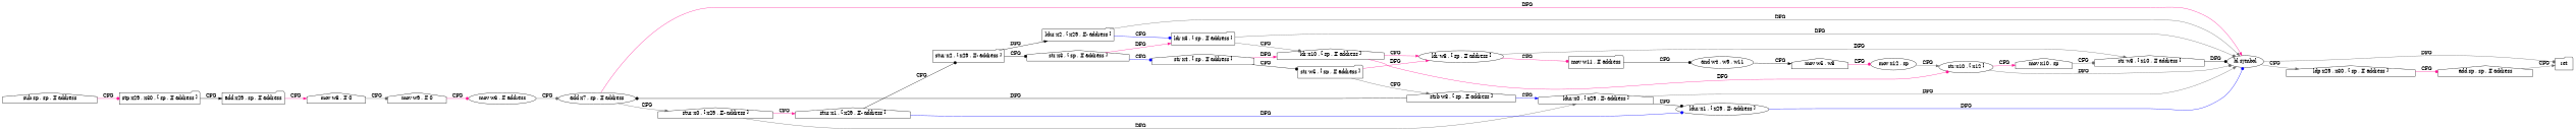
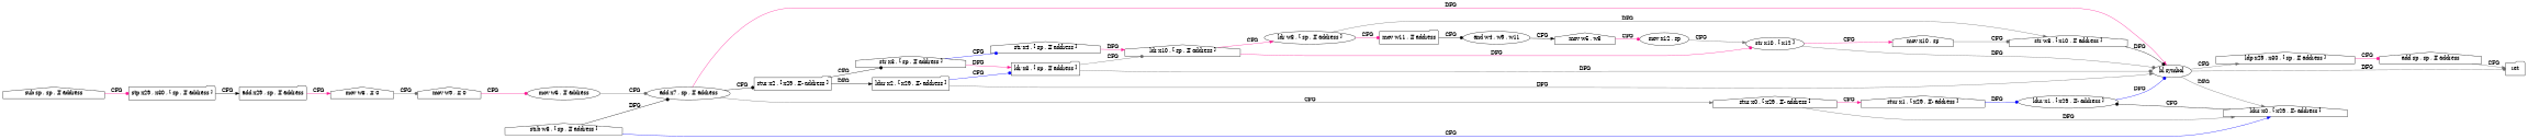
  digraph {
    rankdir=LR
    node [shape=house]
    edge [arrowhead=dot color=gray40]
    n1 [label="sub sp , sp , # address"]
    n2 [label="stp x29 , x30 , [ sp , # address ]" shape=folder]
    n3 [label="add x29 , sp , # address" shape=folder]
    n4 [label="mov w8 , # 0"]
    n5 [label="mov w9 , # 0"]
    n6 [label="mov w6 , # address" shape=ellipse]
    n7 [label="add x7 , sp , # address" shape=ellipse]
    n8 [label="stur x0 , [ x29 , #- address ]"]
    n9 [label="bl symbol" shape=ellipse]
    n10 [label="stur x1 , [ x29 , #- address ]"]
    n11 [label="ldur x0 , [ x29 , #- address ]"]
    n12 [label="ldp x29 , x30 , [ sp , # address ]"]
    n13 [label=ret shape=folder]
    n14 [label="stur x2 , [ x29 , #- address ]" shape=folder]
    n15 [label="ldur x1 , [ x29 , #- address ]" shape=ellipse]
    n16 [label="str x3 , [ sp , # address ]"]
    n17 [label="ldur x2 , [ x29 , #- address ]" shape=folder]
    n18 [label="str x4 , [ sp , # address ]"]
    n19 [label="ldr x3 , [ sp , # address ]" shape=folder]
-   n20 [label="str w5 , [ sp , # address ]" shape=folder]
    n21 [label="ldr x10 , [ sp , # address ]"]
    n22 [label="strb w8 , [ sp , # address ]"]
    n23 [label="ldr w8 , [ sp , # address ]" shape=ellipse]
    n24 [label="str x10 , [ x12 ]" shape=ellipse]
    n25 [label="mov w11 , # address" shape=folder]
    n26 [label="str w8 , [ x10 , # address ]"]
    n27 [label="mov x10 , sp"]
    n28 [label="and w4 , w9 , w11" shape=ellipse]
    n29 [label="mov w5 , w8"]
    n30 [label="mov x12 , sp" shape=ellipse]
    n31 [label="add sp , sp , # address"]
    n1 -> n2 [color=deeppink label=CFG]
    n2 -> n3 [arrowhead=normal color=black label=CFG]
    n3 -> n4 [arrowhead=normal color=deeppink label=CFG]
    n4 -> n5 [label=CFG]
    n5 -> n6 [color=deeppink label=CFG]
    n6 -> n7 [label=CFG]
    n7 -> n8 [arrowhead=normal label=CFG]
    n7 -> n9 [arrowhead=normal color=deeppink label=DFG]
    n8 -> n10 [arrowhead=normal color=deeppink label=CFG]
    n8 -> n11 [arrowhead=normal label=DFG]
    n9 -> n12 [arrowhead=normal label=CFG]
    n9 -> n13 [label=DFG]
-   n10 -> n14 [color=black label=CFG]
+   n7 -> n14 [color=black label=CFG]
    n10 -> n15 [color=blue label=DFG]
-   n11 -> n9 [arrowhead=normal label=DFG]
+   n9 -> n11 [arrowhead=normal label=DFG]
    n11 -> n15 [color=black label=CFG]
    n12 -> n31 [color=deeppink label=CFG]
    n14 -> n16 [color=black label=CFG]
    n14 -> n17 [arrowhead=normal color=black label=DFG]
    n15 -> n9 [color=blue label=DFG]
    n16 -> n18 [color=blue label=CFG]
    n16 -> n19 [arrowhead=normal color=deeppink label=DFG]
    n17 -> n9 [arrowhead=normal label=DFG]
    n17 -> n19 [color=blue label=CFG]
-   n18 -> n20 [color=black label=CFG]
    n18 -> n21 [arrowhead=normal color=deeppink label=DFG]
    n19 -> n9 [label=DFG]
    n19 -> n21 [label=CFG]
-   n20 -> n22 [arrowhead=normal label=CFG]
-   n20 -> n23 [arrowhead=normal color=deeppink label=DFG]
    n21 -> n23 [arrowhead=normal color=deeppink label=CFG]
    n21 -> n24 [color=deeppink label=DFG]
    n22 -> n7 [color=black label=DFG]
    n22 -> n11 [arrowhead=normal color=blue label=CFG]
    n23 -> n25 [color=deeppink label=CFG]
    n23 -> n26 [arrowhead=normal label=DFG]
    n24 -> n9 [label=DFG]
    n24 -> n27 [arrowhead=normal color=deeppink label=CFG]
    n25 -> n28 [color=black label=CFG]
    n26 -> n9 [color=black label=DFG]
    n27 -> n26 [label=CFG]
    n28 -> n29 [arrowhead=normal color=black label=CFG]
    n29 -> n30 [color=deeppink label=CFG]
    n30 -> n24 [arrowhead=normal label=CFG]
    n31 -> n13 [arrowhead=normal label=CFG]
  }
